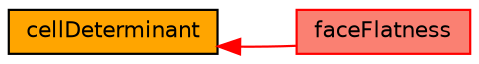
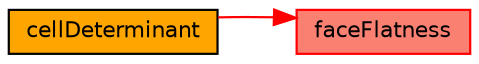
  digraph {
    rankdir=LR
    node [fontname=Helvetica fontsize=10 shape=record style=filled]
    n1 [color=black fillcolor=orange fontcolor=black height=0.2 label=cellDeterminant width=0.4]
    n2 [color=red height=0.2 label=faceFlatness width=0.4 fillcolor=salmon]
-   n1 -> n2 [color=red dir=back fontname=Helvetica fontsize=10 labelfontname=Helvetica labelfontsize=10 style=solid]
+   n2 -> n1 [color=red dir=back fontname=Helvetica fontsize=10 labelfontname=Helvetica labelfontsize=10 style=solid]
  }
